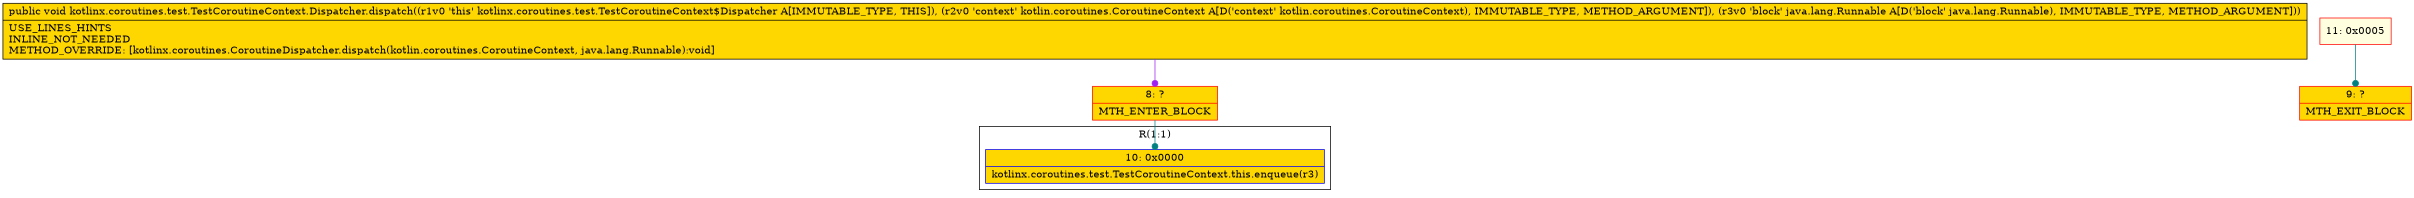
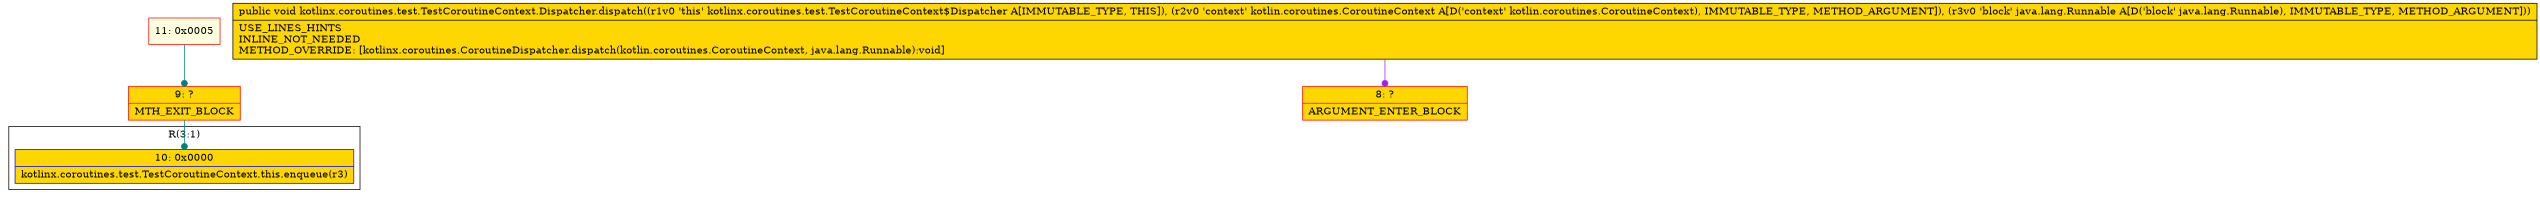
  digraph {
    node [color=red fillcolor=gold shape=record style=filled]
    edge [arrowhead=dot color=teal]
    n1 [color=blue label="{10\:\ 0x0000|kotlinx.coroutines.test.TestCoroutineContext.this.enqueue(r3)\l}"]
    n2 [fillcolor=lightyellow label="{11\:\ 0x0005}"]
    n3 [label="{9\:\ ?|MTH_EXIT_BLOCK\l}"]
-   n4 [label="{8\:\ ?|MTH_ENTER_BLOCK\l}"]
+   n4 [label="{8\:\ ?|ARGUMENT_ENTER_BLOCK\l}"]
    n5 [label="{public void kotlinx.coroutines.test.TestCoroutineContext.Dispatcher.dispatch((r1v0 'this' kotlinx.coroutines.test.TestCoroutineContext$Dispatcher A[IMMUTABLE_TYPE, THIS]), (r2v0 'context' kotlin.coroutines.CoroutineContext A[D('context' kotlin.coroutines.CoroutineContext), IMMUTABLE_TYPE, METHOD_ARGUMENT]), (r3v0 'block' java.lang.Runnable A[D('block' java.lang.Runnable), IMMUTABLE_TYPE, METHOD_ARGUMENT]))  | USE_LINES_HINTS\lINLINE_NOT_NEEDED\lMETHOD_OVERRIDE: [kotlinx.coroutines.CoroutineDispatcher.dispatch(kotlin.coroutines.CoroutineContext, java.lang.Runnable):void]\l}" color=""]
    subgraph cluster_1 {
-     label="R(1:1)"
+     label="R(3:1)"
      n1
    }
    n2 -> n3
-   n4 -> n1
+   n3 -> n1
    n5 -> n4 [color=purple]
  }
